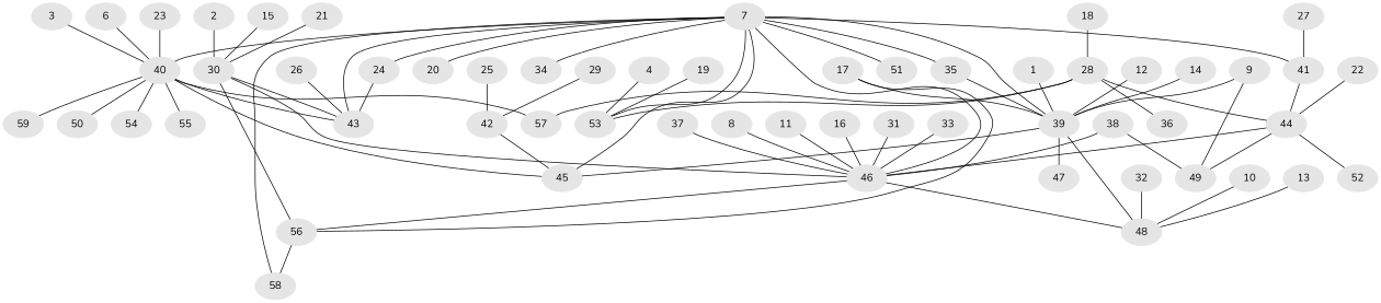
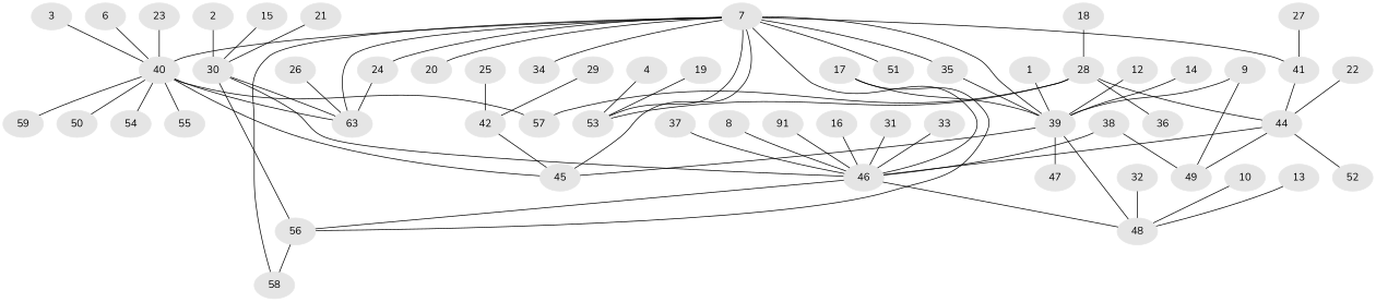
  graph {
    fontname=Nunito
    node [color=gray90 fontname=Nunito style=filled]
    edge [fontname=Nunito weight=1.0]
    1
    39
    45
    48
    47
    2
    30
-   43
+   43 [label=63]
    46
    56
    3
    40
    57
    50
    54
    55
    59
    4
    53
    6
    7
    20
    24
    34
    35
    41
    51
    58
    44
    8
    9
    49
    10
-   11
+   11 [label=91]
    12
    13
    14
    15
    16
    17
    18
    28
    36
    19
    21
    22
    52
    23
    25
    42
    26
    27
    29
    31
    32
    33
    37
    38
    1 -- 39
    39 -- 45
    39 -- 48
    39 -- 47
    2 -- 30
    30 -- 43
    30 -- 46
    30 -- 56 [weight=2.0]
    46 -- 48
    46 -- 56
    56 -- 58
    3 -- 40
    40 -- 45
    40 -- 43
    40 -- 57
    40 -- 50
    40 -- 54
    40 -- 55
    40 -- 59
    4 -- 53
    6 -- 40
    7 -- 39
    7 -- 45
    7 -- 43
    7 -- 46
    7 -- 40
    7 -- 53
    7 -- 20
    7 -- 24
    7 -- 34
    7 -- 35
    7 -- 41
    7 -- 51
    7 -- 58
    24 -- 43
    35 -- 39
    41 -- 44
    44 -- 46
    44 -- 49
    44 -- 52
    8 -- 46
    9 -- 39
    9 -- 49
    10 -- 48
    11 -- 46
    12 -- 39
    13 -- 48
    14 -- 39
    15 -- 30
    16 -- 46
    17 -- 39
    17 -- 56
    18 -- 28
    28 -- 57
    28 -- 53
    28 -- 44
    28 -- 36
    19 -- 53
    21 -- 30
    22 -- 44
    23 -- 40
    25 -- 42
    42 -- 45
    26 -- 43
    27 -- 41
    29 -- 42
    31 -- 46
    32 -- 48
    33 -- 46
    37 -- 46
    38 -- 46
    38 -- 49
  }
